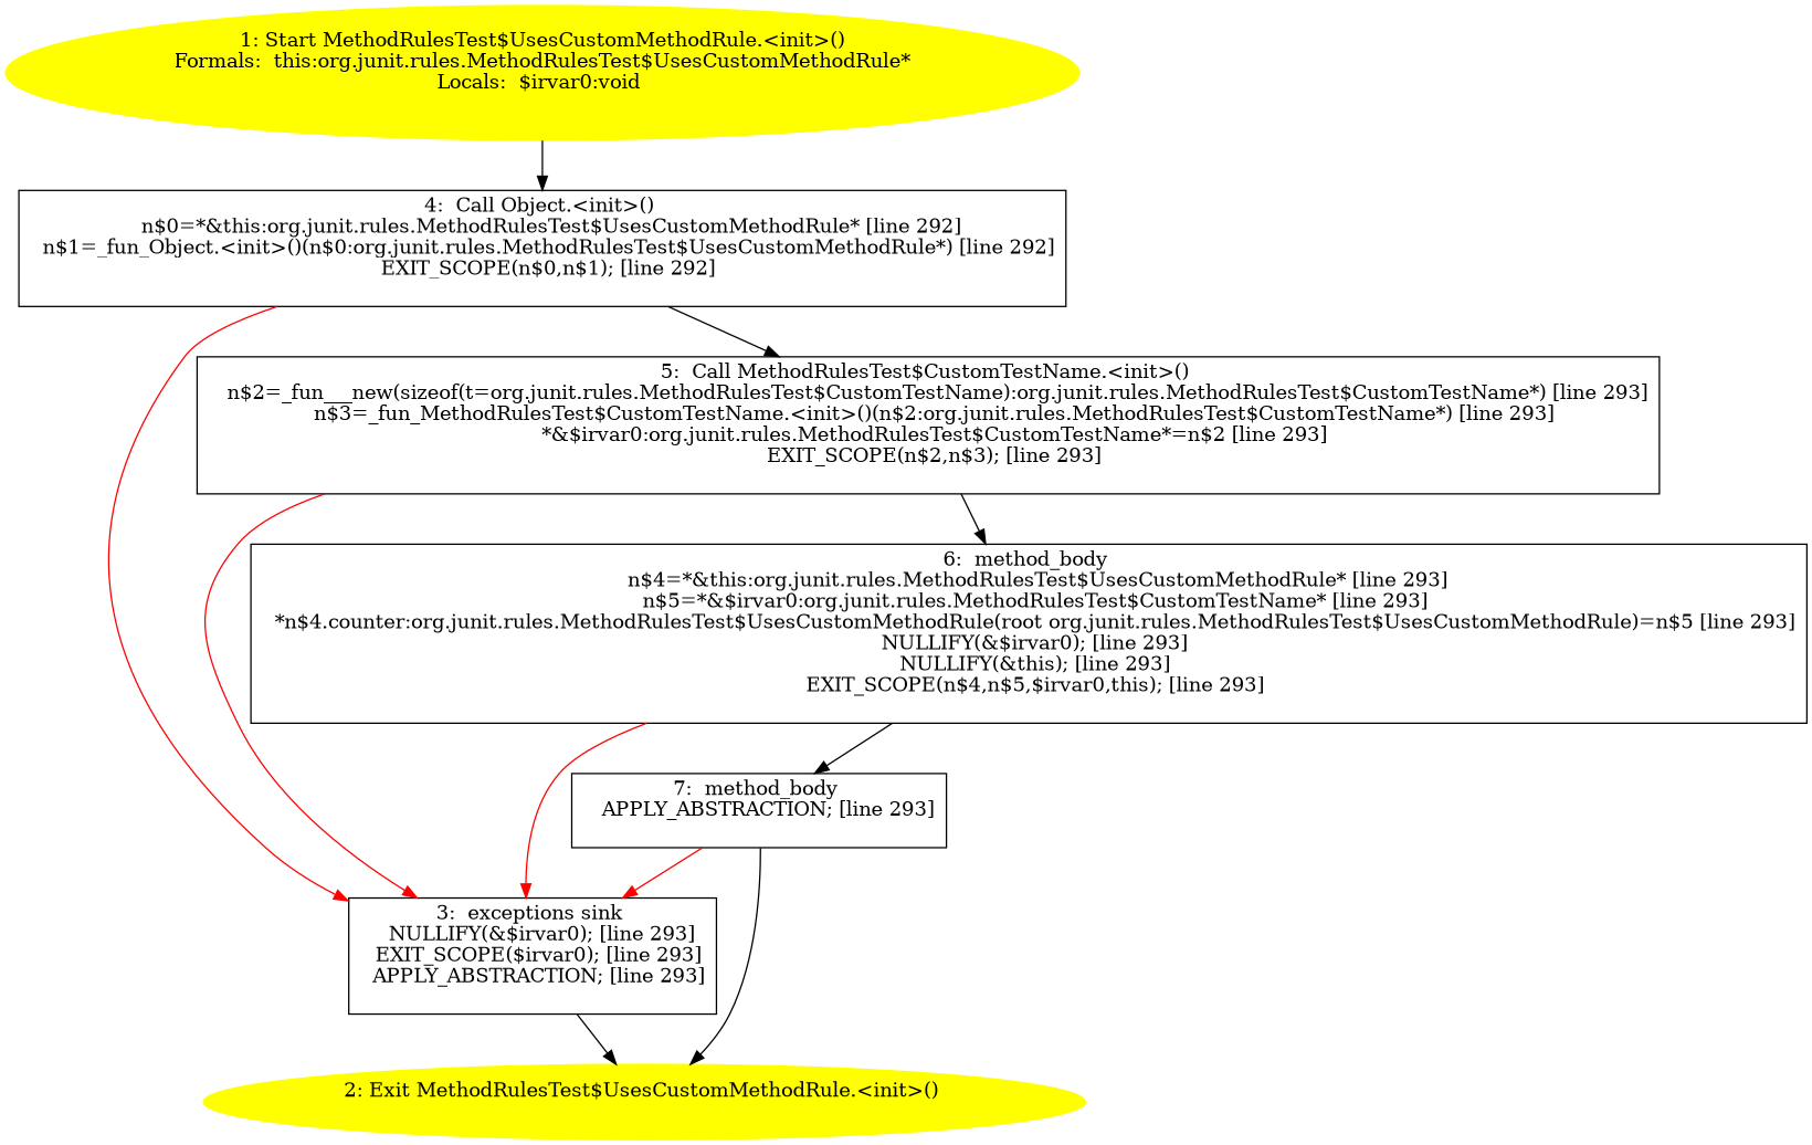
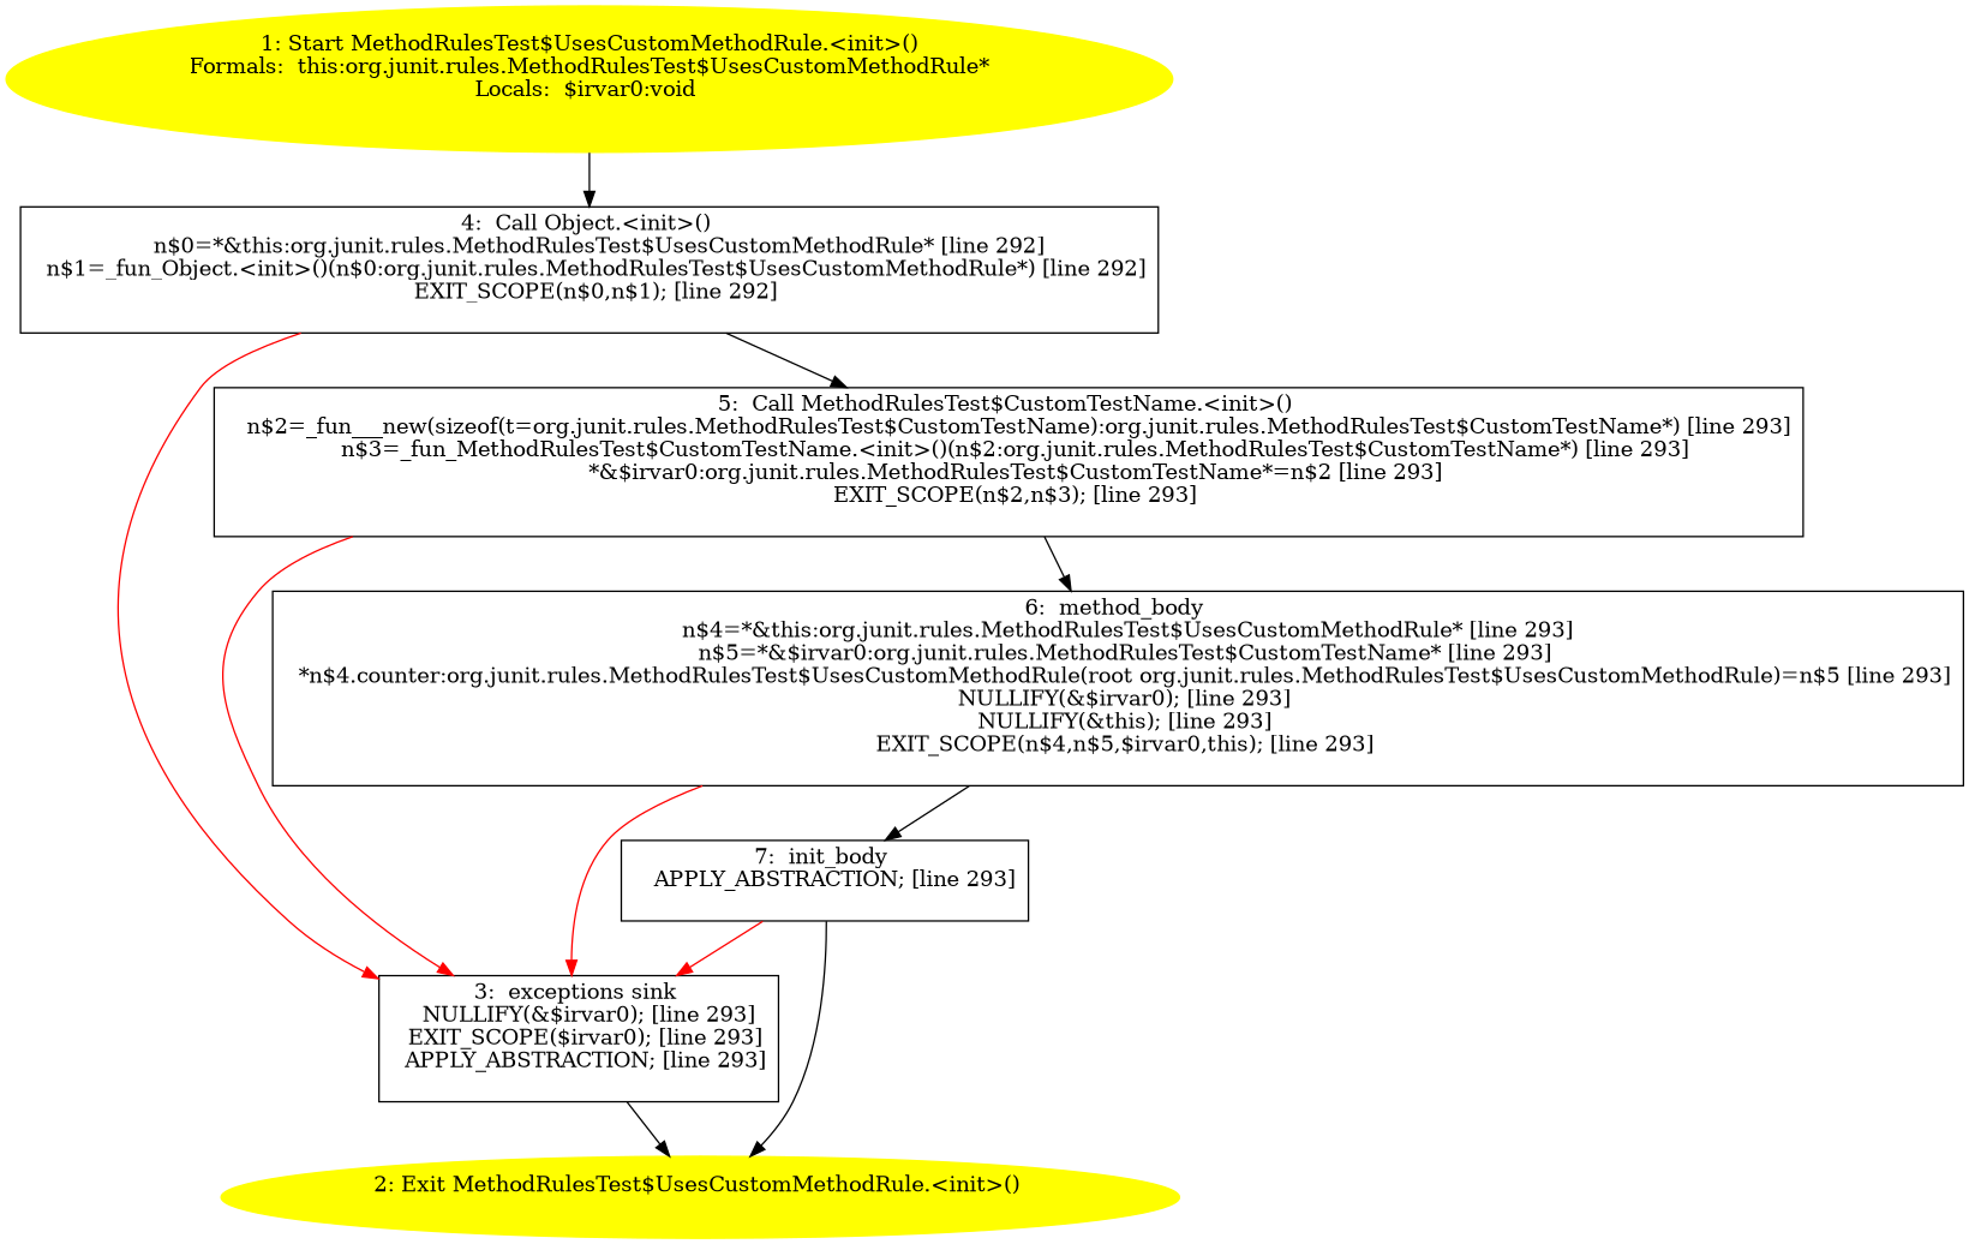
  digraph {
    node [shape=box]
    n1 [color=yellow label="1: Start MethodRulesTest$UsesCustomMethodRule.<init>()\nFormals:  this:org.junit.rules.MethodRulesTest$UsesCustomMethodRule*\nLocals:  $irvar0:void \n  " style=filled shape=""]
    n2 [label="4:  Call Object.<init>() \n   n$0=*&this:org.junit.rules.MethodRulesTest$UsesCustomMethodRule* [line 292]\n  n$1=_fun_Object.<init>()(n$0:org.junit.rules.MethodRulesTest$UsesCustomMethodRule*) [line 292]\n  EXIT_SCOPE(n$0,n$1); [line 292]\n "]
    n3 [label="3:  exceptions sink \n   NULLIFY(&$irvar0); [line 293]\n  EXIT_SCOPE($irvar0); [line 293]\n  APPLY_ABSTRACTION; [line 293]\n "]
    n4 [label="5:  Call MethodRulesTest$CustomTestName.<init>() \n   n$2=_fun___new(sizeof(t=org.junit.rules.MethodRulesTest$CustomTestName):org.junit.rules.MethodRulesTest$CustomTestName*) [line 293]\n  n$3=_fun_MethodRulesTest$CustomTestName.<init>()(n$2:org.junit.rules.MethodRulesTest$CustomTestName*) [line 293]\n  *&$irvar0:org.junit.rules.MethodRulesTest$CustomTestName*=n$2 [line 293]\n  EXIT_SCOPE(n$2,n$3); [line 293]\n "]
    n5 [color=yellow label="2: Exit MethodRulesTest$UsesCustomMethodRule.<init>() \n  " style=filled shape=""]
    n6 [label="6:  method_body \n   n$4=*&this:org.junit.rules.MethodRulesTest$UsesCustomMethodRule* [line 293]\n  n$5=*&$irvar0:org.junit.rules.MethodRulesTest$CustomTestName* [line 293]\n  *n$4.counter:org.junit.rules.MethodRulesTest$UsesCustomMethodRule(root org.junit.rules.MethodRulesTest$UsesCustomMethodRule)=n$5 [line 293]\n  NULLIFY(&$irvar0); [line 293]\n  NULLIFY(&this); [line 293]\n  EXIT_SCOPE(n$4,n$5,$irvar0,this); [line 293]\n "]
-   n7 [label="7:  method_body \n   APPLY_ABSTRACTION; [line 293]\n "]
+   n7 [label="7:  init_body \n   APPLY_ABSTRACTION; [line 293]\n "]
    n1 -> n2
    n2 -> n3 [color=red]
    n2 -> n4
    n3 -> n5
    n4 -> n3 [color=red]
    n4 -> n6
    n6 -> n3 [color=red]
    n6 -> n7
    n7 -> n3 [color=red]
    n7 -> n5
  }
